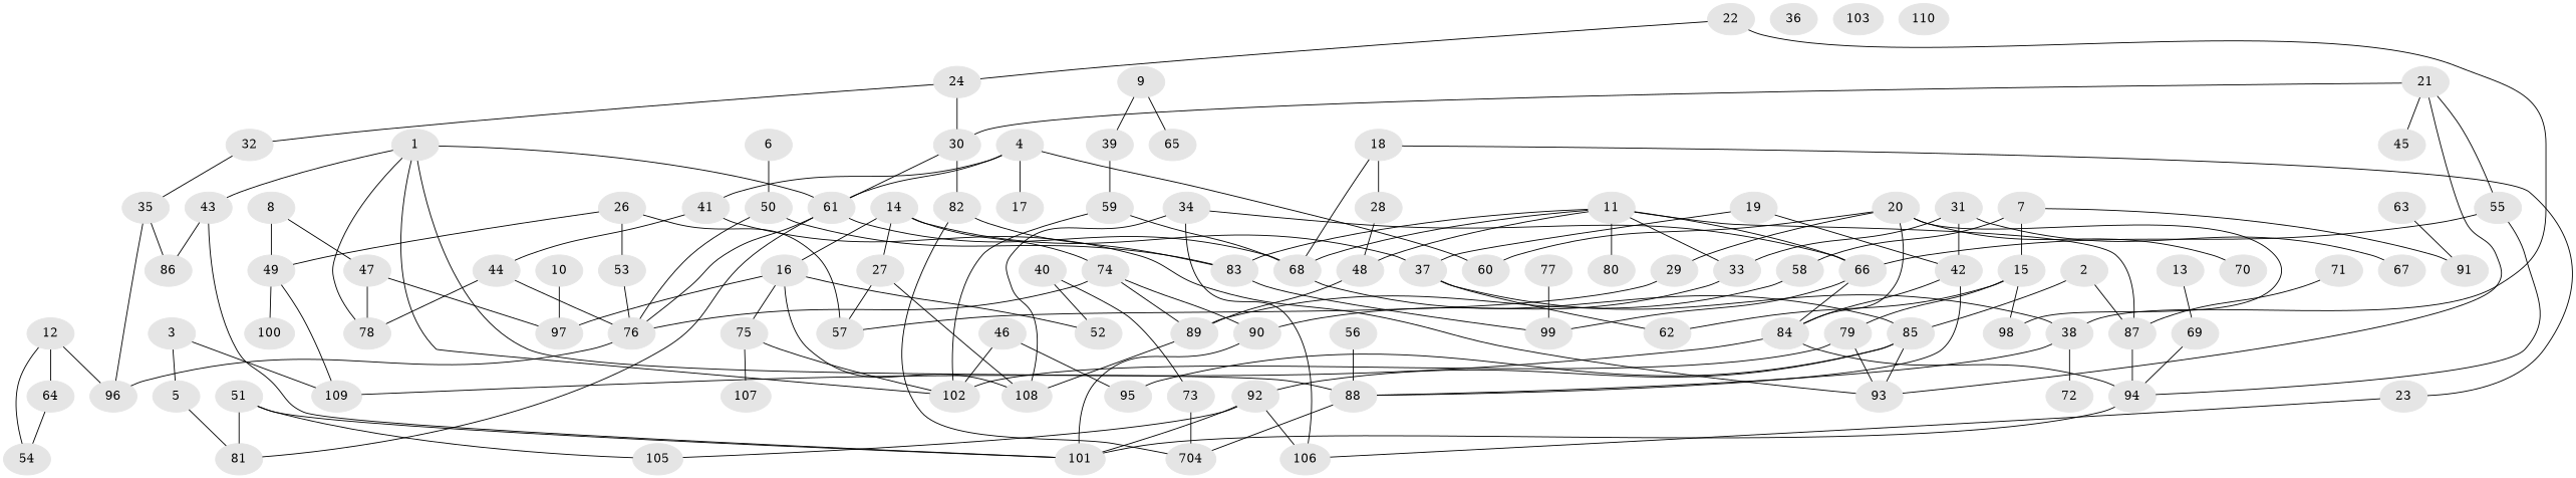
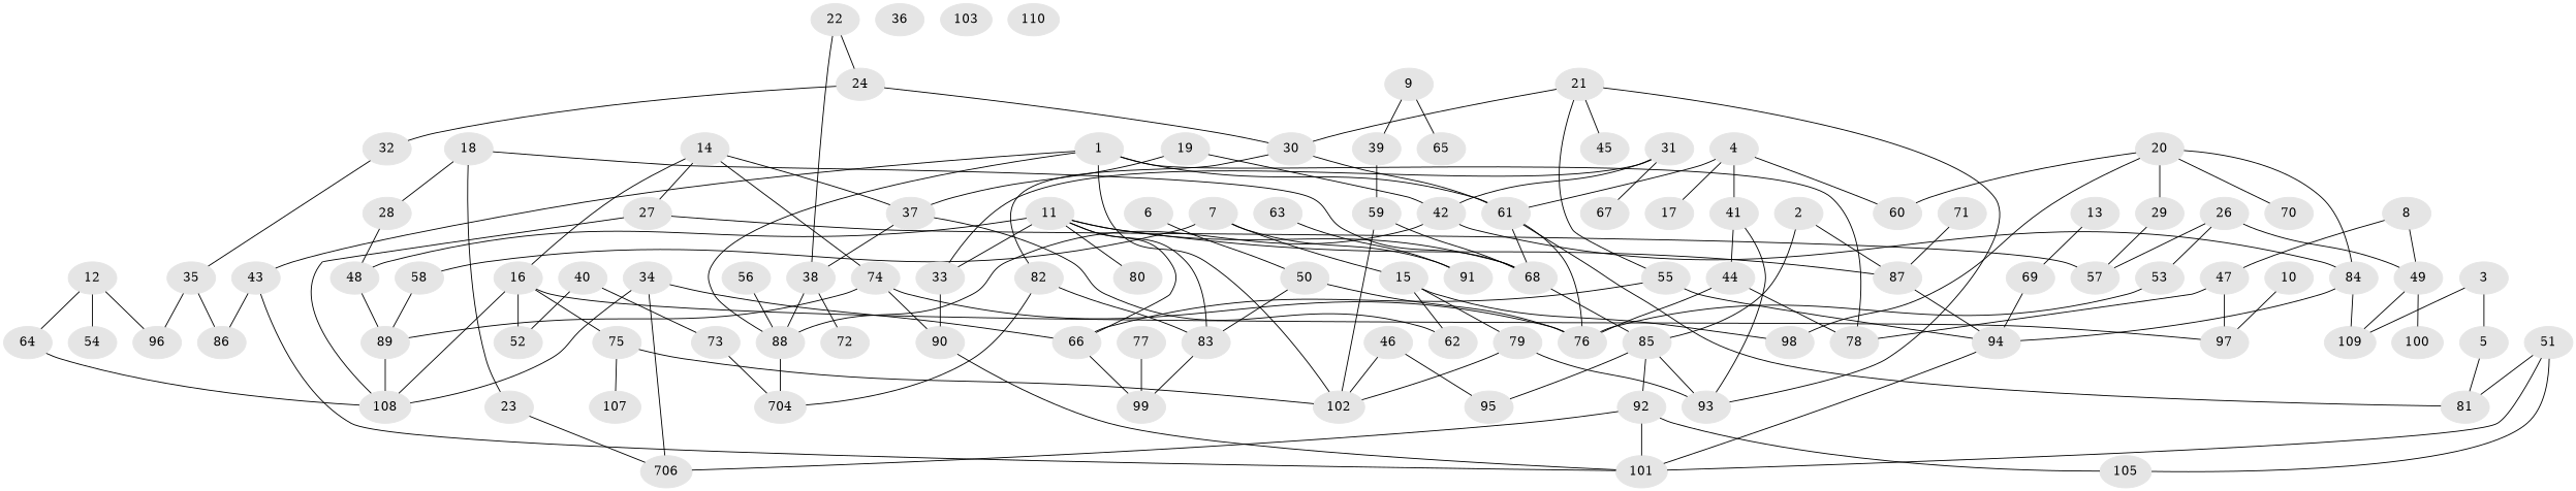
  graph {
    node [color=gray90 style=filled]
    1
    43
    61
    78
    88
    102
    86
    101
    81
    68
    76
    n12 [label=704]
    2
    85
    87
    93
    95
    92
    94
    3
    5
    109
    4
    17
    41
    60
    44
    6
    50
    83
    7
    15
    58
    91
    62
    79
    98
    89
    8
    47
    49
    97
    100
    9
    39
    65
    59
    10
    11
    33
    48
    66
    80
    90
    84
    99
    12
    54
    64
    96
    108
    13
    69
    14
    16
    27
    37
    74
    52
    75
    57
    38
    107
    18
    23
    28
-   106
+   106 [label=706]
    19
    42
    20
    29
    70
    21
    30
    45
    55
    82
    22
    24
    32
    72
    35
    46
    26
    53
    31
    67
    34
    36
    40
    73
    51
    105
    56
    63
    71
    77
    103
    110
    1 -- 43
    1 -- 61
    1 -- 78
    1 -- 88
    1 -- 102
    43 -- 86
    43 -- 101
    61 -- 81
    61 -- 68
    61 -- 76
    88 -- n12
    68 -- 85
-   76 -- 96
    2 -- 85
    2 -- 87
    85 -- 93
    85 -- 95
    85 -- 92
    87 -- 94
    92 -- 101
    92 -- 106
    92 -- 105
    94 -- 101
    3 -- 5
    3 -- 109
    5 -- 81
    4 -- 61
    4 -- 17
    4 -- 41
    4 -- 60
    41 -- 93
    41 -- 44
    44 -- 78
    44 -- 76
    6 -- 50
    50 -- 76
    50 -- 83
    83 -- 99
    7 -- 15
    7 -- 58
    7 -- 91
    15 -- 62
    15 -- 79
    15 -- 98
    58 -- 89
    79 -- 102
    79 -- 93
    89 -- 108
    8 -- 47
    8 -- 49
    47 -- 78
    47 -- 97
    49 -- 109
    49 -- 100
    9 -- 39
    9 -- 65
    39 -- 59
    59 -- 102
    59 -- 68
    10 -- 97
    11 -- 68
    11 -- 87
    11 -- 83
    11 -- 33
    11 -- 48
    11 -- 66
    11 -- 80
    33 -- 90
    48 -- 89
-   66 -- 84
    66 -- 99
    90 -- 101
    84 -- 94
    84 -- 109
    12 -- 54
    12 -- 64
    12 -- 96
-   64 -- 54
+   64 -- 108
    13 -- 69
    69 -- 94
    14 -- 16
    14 -- 27
    14 -- 37
    14 -- 74
    16 -- 97
    16 -- 108
    16 -- 52
    16 -- 75
    27 -- 108
    27 -- 57
    37 -- 62
    37 -- 38
    74 -- 76
    74 -- 89
    74 -- 90
    75 -- 102
    75 -- 107
    38 -- 88
    38 -- 72
    18 -- 68
    18 -- 23
    18 -- 28
    23 -- 106
    28 -- 48
    19 -- 37
    19 -- 42
    42 -- 88
    42 -- 84
    20 -- 60
    20 -- 98
    20 -- 84
    20 -- 29
    20 -- 70
    29 -- 57
    21 -- 93
    21 -- 30
    21 -- 45
    21 -- 55
    30 -- 61
    30 -- 82
    55 -- 94
    55 -- 66
    82 -- n12
    82 -- 83
    22 -- 38
    22 -- 24
    24 -- 30
    24 -- 32
    32 -- 35
    35 -- 86
    35 -- 96
    46 -- 102
    46 -- 95
    26 -- 49
    26 -- 57
    26 -- 53
    53 -- 76
    31 -- 33
    31 -- 42
    31 -- 67
    34 -- 66
    34 -- 108
    34 -- 106
    40 -- 52
    40 -- 73
    73 -- n12
    51 -- 101
    51 -- 81
    51 -- 105
    56 -- 88
    63 -- 91
    71 -- 87
    77 -- 99
  }
